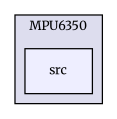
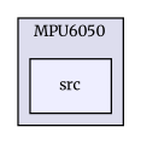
  digraph {
    compound=true
    fontname=Merriweather
    n1 [fillcolor="#eeeeff" fontname=Merriweather fontsize=10 label=src pencolor=black shape=box style=filled]
    subgraph cluster_1 {
      bgcolor="#ddddee"
      fontsize=10
-     label=MPU6350
+     label=MPU6050
      pencolor=black
      n1
    }
  }
